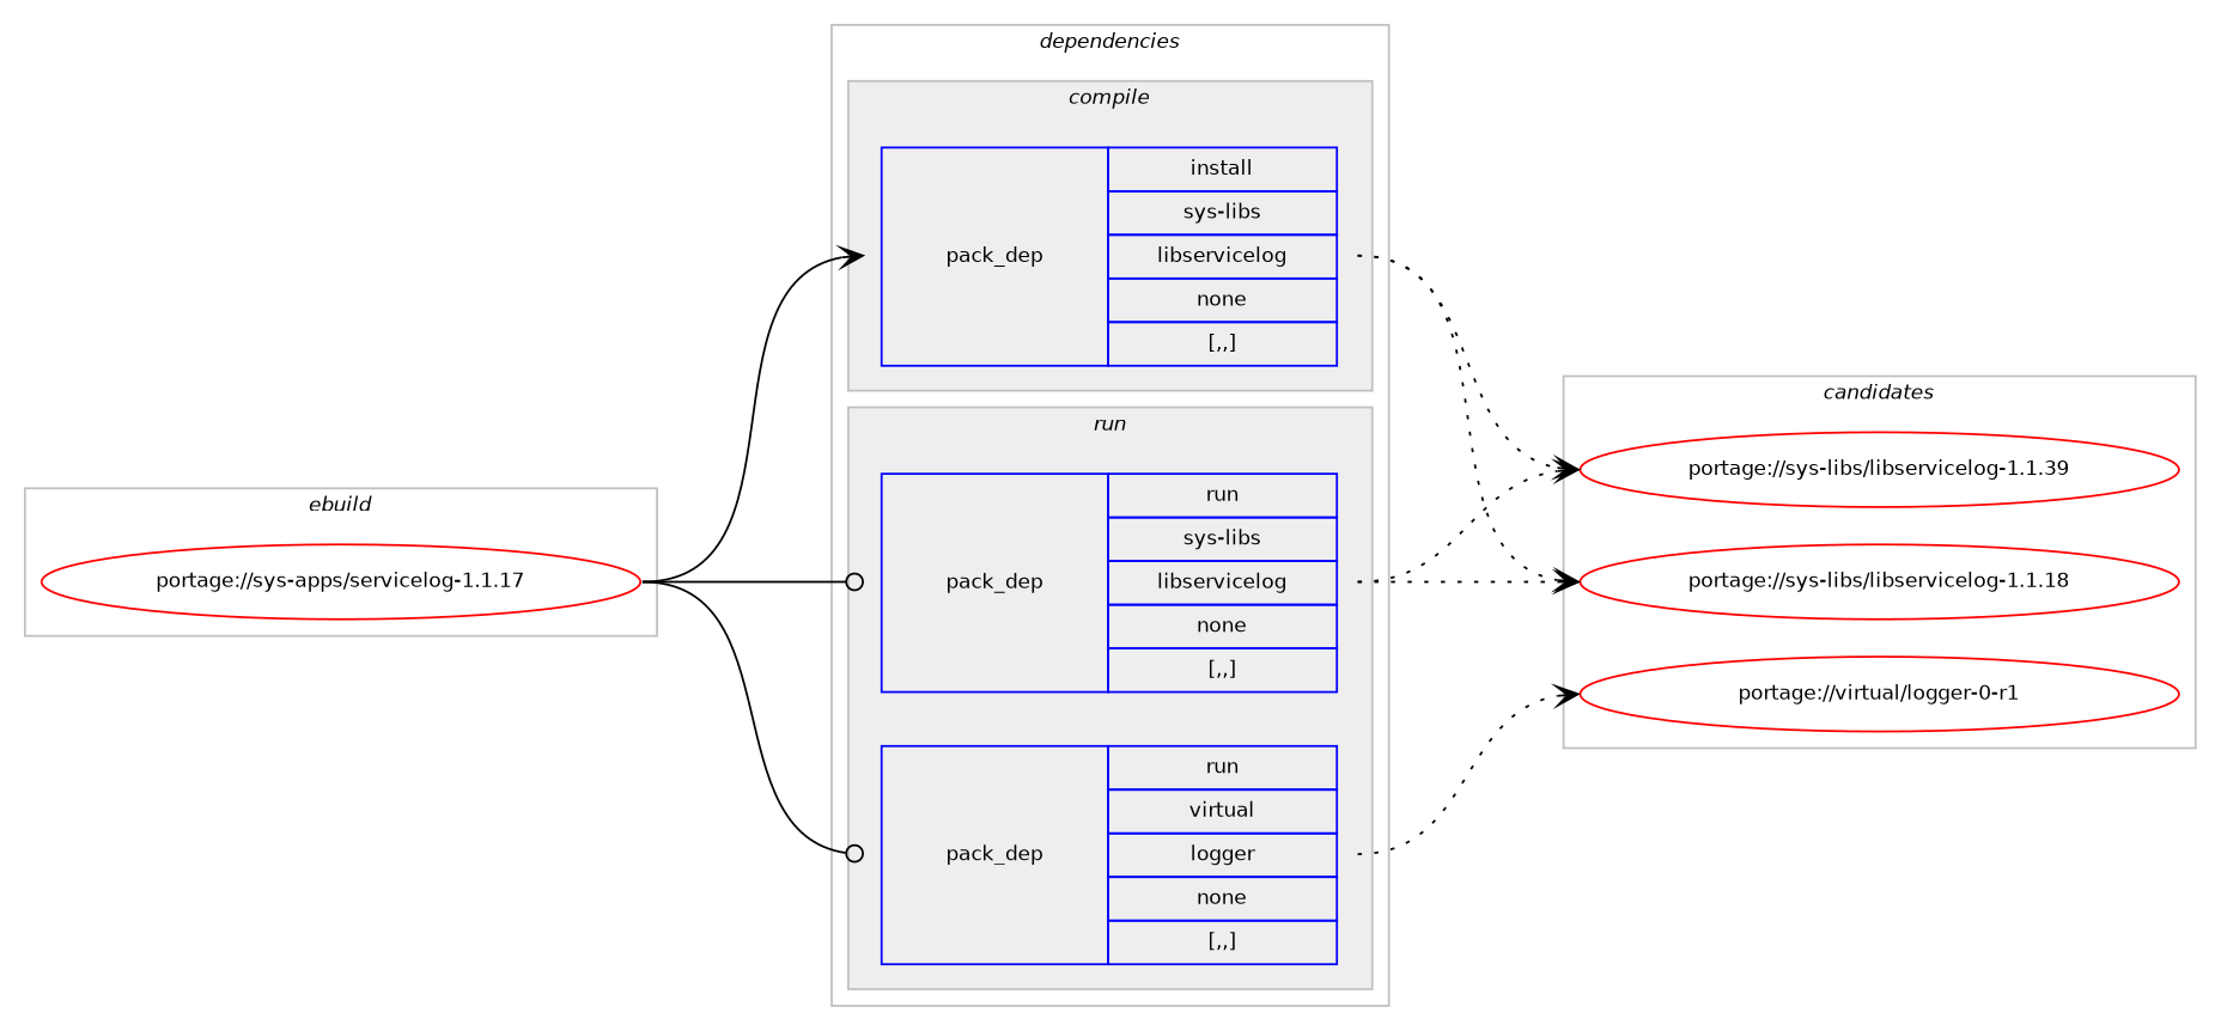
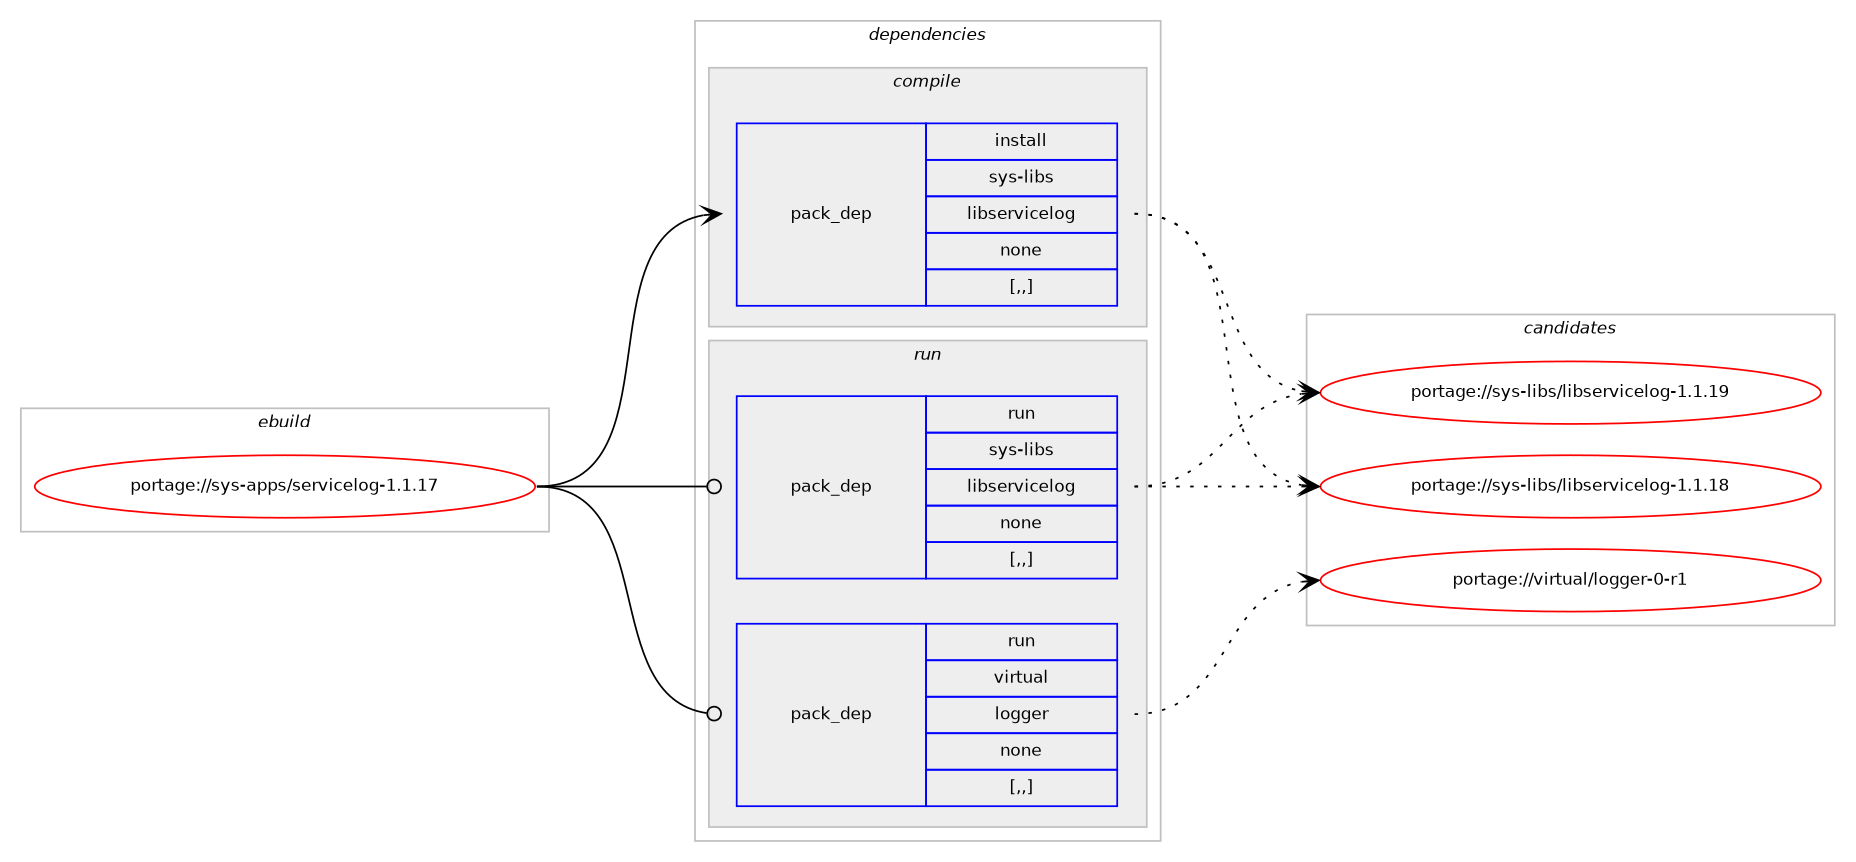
  digraph {
    compound=true
    concentrate=true
    fontname=Helvetica
    fontsize=10
    newrank=true
    rankdir=LR
    ranksep=1.5
    node [color=red fontname=Helvetica fontsize=10]
    edge [arrowhead=vee headport=w style=dotted tailport=e weight=100]
    n1 [label="portage://sys-apps/servicelog-1.1.17" width=4]
    n2 [color=blue label=<<TABLE BORDER="0" CELLBORDER="1" CELLSPACING="0" CELLPADDING="4" WIDTH="220"><TR><TD ROWSPAN="6" CELLPADDING="30">pack_dep</TD></TR><TR><TD WIDTH="110">install</TD></TR><TR><TD>sys-libs</TD></TR><TR><TD>libservicelog</TD></TR><TR><TD>none</TD></TR><TR><TD>[,,]</TD></TR></TABLE>> shape=none]
    n3 [color=blue label=<<TABLE BORDER="0" CELLBORDER="1" CELLSPACING="0" CELLPADDING="4" WIDTH="220"><TR><TD ROWSPAN="6" CELLPADDING="30">pack_dep</TD></TR><TR><TD WIDTH="110">run</TD></TR><TR><TD>sys-libs</TD></TR><TR><TD>libservicelog</TD></TR><TR><TD>none</TD></TR><TR><TD>[,,]</TD></TR></TABLE>> shape=none]
    n4 [color=blue label=<<TABLE BORDER="0" CELLBORDER="1" CELLSPACING="0" CELLPADDING="4" WIDTH="220"><TR><TD ROWSPAN="6" CELLPADDING="30">pack_dep</TD></TR><TR><TD WIDTH="110">run</TD></TR><TR><TD>virtual</TD></TR><TR><TD>logger</TD></TR><TR><TD>none</TD></TR><TR><TD>[,,]</TD></TR></TABLE>> shape=none]
-   n5 [label="portage://sys-libs/libservicelog-1.1.39" width=4]
+   n5 [label="portage://sys-libs/libservicelog-1.1.19" width=4]
    n6 [label="portage://sys-libs/libservicelog-1.1.18" width=4]
    n7 [label="portage://virtual/logger-0-r1" width=4]
    subgraph cluster_1 {
      color=gray
      label=<<i>ebuild</i>>
      n1
    }
    subgraph cluster_2 {
      color=gray
      label=<<i>dependencies</i>>
      subgraph cluster_3 {
        color=gray
        fillcolor="#eeeeee"
        label=<<i>compile</i>>
        style=filled
        subgraph sub_4 {
          color=gray
          fillcolor="#eeeeee"
          label=<<i>compile</i>>
          style=filled
          n2
        }
      }
      subgraph cluster_5 {
        color=gray
        fillcolor="#eeeeee"
        label=<<i>compile and run</i>>
        style=filled
      }
      subgraph cluster_6 {
        color=gray
        fillcolor="#eeeeee"
        label=<<i>run</i>>
        style=filled
        subgraph sub_7 {
          color=gray
          fillcolor="#eeeeee"
          label=<<i>run</i>>
          style=filled
          n3
        }
        subgraph sub_8 {
          color=gray
          fillcolor="#eeeeee"
          label=<<i>run</i>>
          style=filled
          n4
        }
      }
    }
    subgraph cluster_9 {
      color=gray
      label=<<i>candidates</i>>
      rank=same
      subgraph sub_10 {
        color=black
        label=<<i>candidates</i>>
        nodesep=1
        rank=same
        n5
        n6
      }
      subgraph sub_11 {
        color=black
        label=<<i>candidates</i>>
        nodesep=1
        rank=same
        n5
        n6
      }
      subgraph sub_12 {
        color=black
        label=<<i>candidates</i>>
        nodesep=1
        rank=same
        n7
      }
    }
    n1 -> n2 [style=solid weight=20]
    n1 -> n3 [arrowhead=odot style=solid weight=20]
    n1 -> n4 [arrowhead=odot style=solid weight=20]
    n2 -> n5
    n2 -> n6
    n3 -> n5
    n3 -> n6
    n4 -> n7
  }
